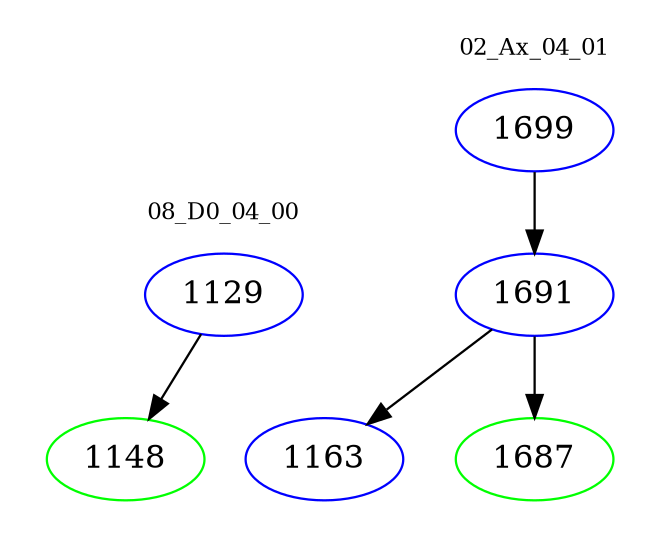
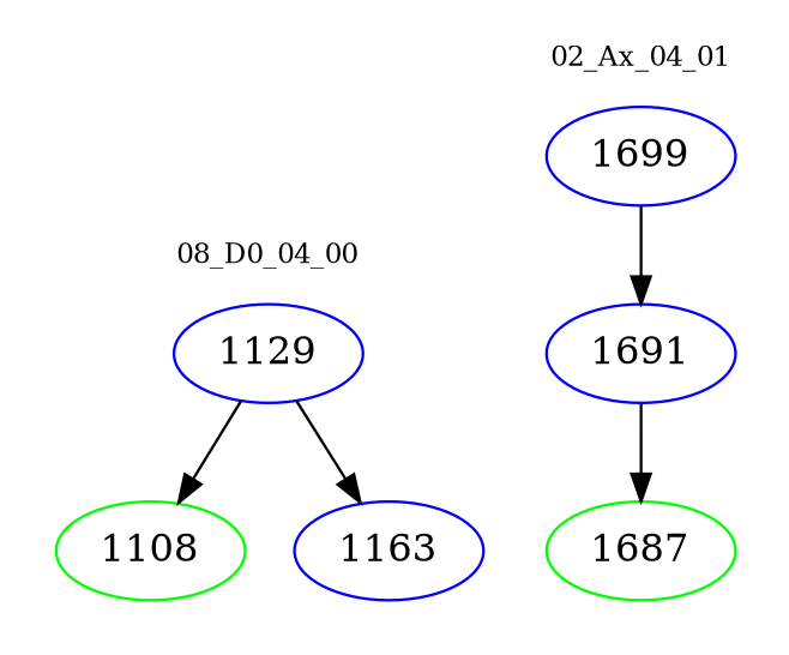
  digraph {
    node [color=blue]
    edge [color=black]
    n1 [label=1691]
    n2 [color=green label=1687]
    n3 [label=1699]
    n4 [label=1129]
-   n5 [color=green label=1148]
+   n5 [color=green label=1108]
    n6 [label=1163]
    subgraph cluster_1 {
      color=white
      fontsize=10
      label="02_Ax_04_01"
      n1
      n2
      n3
    }
    subgraph cluster_2 {
      color=white
      fontsize=10
      label="08_D0_04_00"
      n4
      n5
      n6
    }
    n1 -> n2
    n3 -> n1
    n4 -> n5
-   n1 -> n6
+   n4 -> n6
  }
